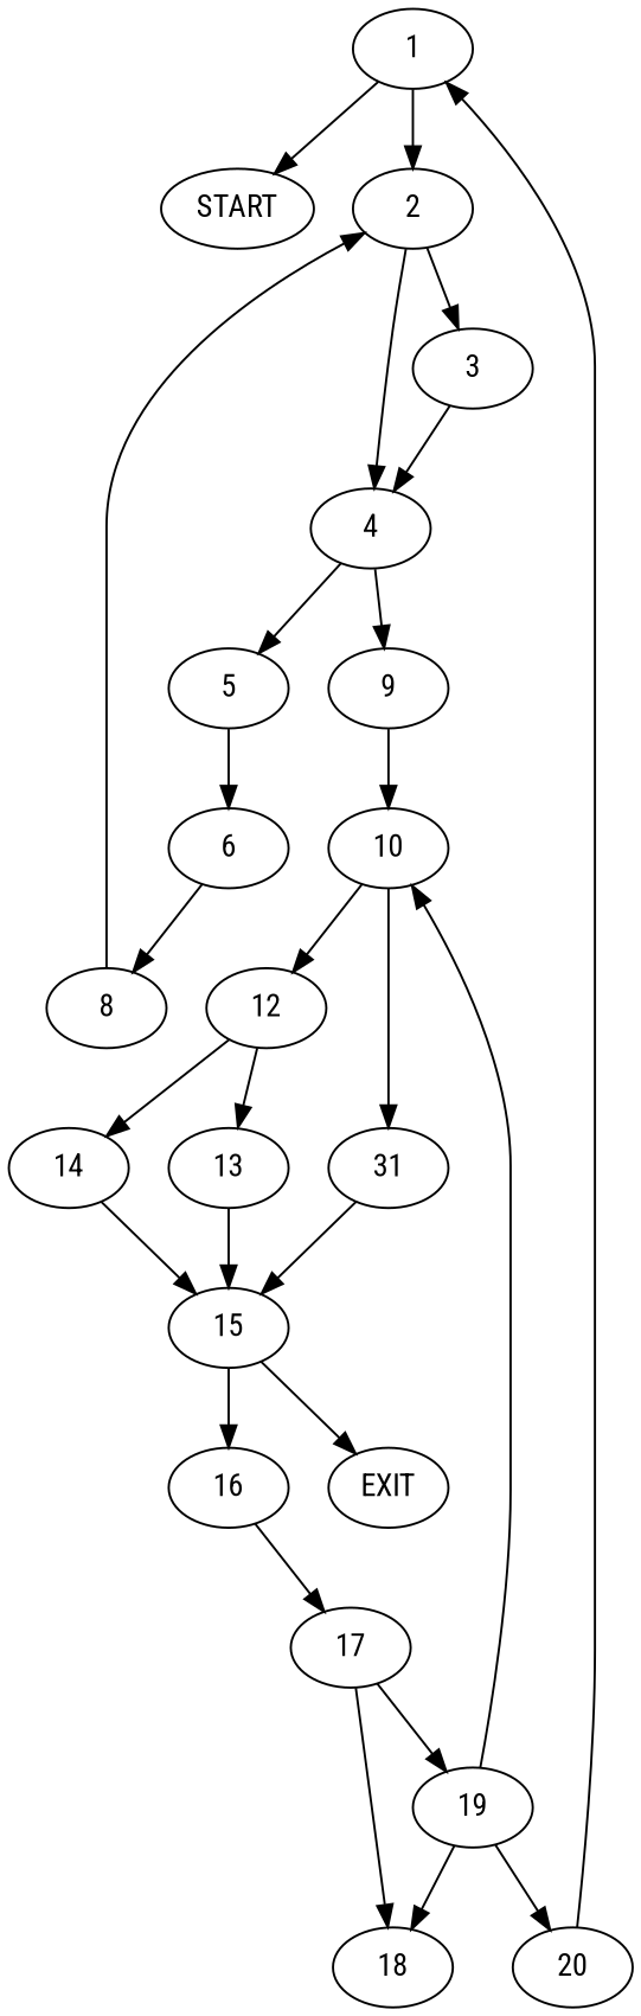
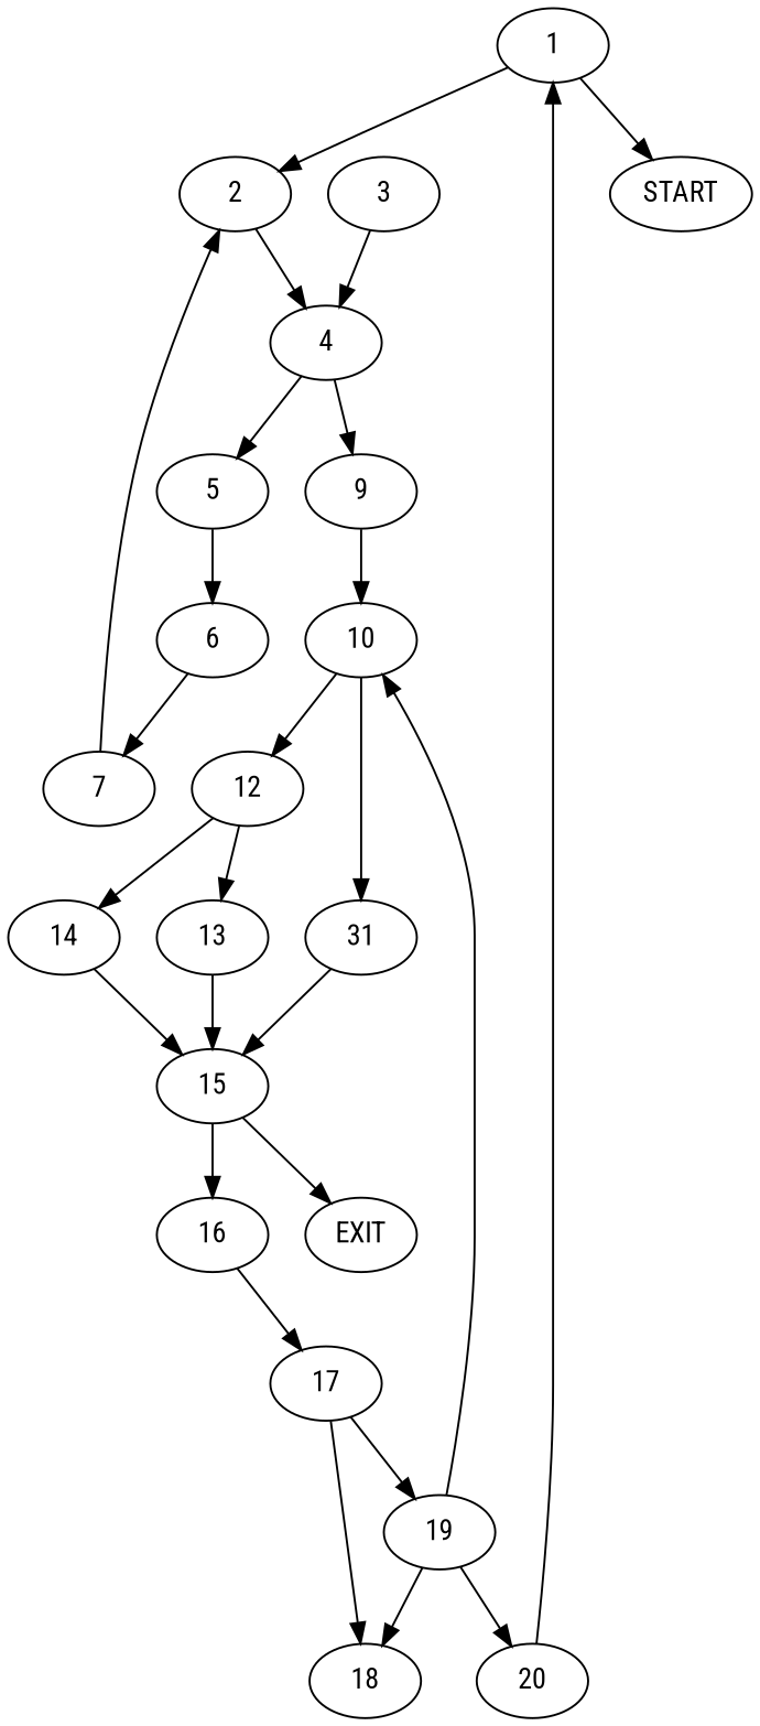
  digraph {
    fontname="Roboto Condensed"
    node [fontname="Roboto Condensed"]
    edge [fontname="Roboto Condensed"]
    n1 [label=START]
    1
    2
    3
    4
    5
    9
    6
    10
-   8
+   8 [label=7]
    n11 [label=31]
    12
    15
    13
    14
    16
    n17 [label=EXIT]
    17
    18
    19
    20
    1 -> n1
    1 -> 2
-   2 -> 3
    2 -> 4
    3 -> 4
    4 -> 5
    4 -> 9
    5 -> 6
    9 -> 10
    6 -> 8
    10 -> n11
    10 -> 12
    8 -> 2
    n11 -> 15
    12 -> 13
    12 -> 14
    15 -> 16
    15 -> n17
    13 -> 15
    14 -> 15
    16 -> 17
    17 -> 18
    17 -> 19
    19 -> 10
    19 -> 18
    19 -> 20
    20 -> 1
  }
